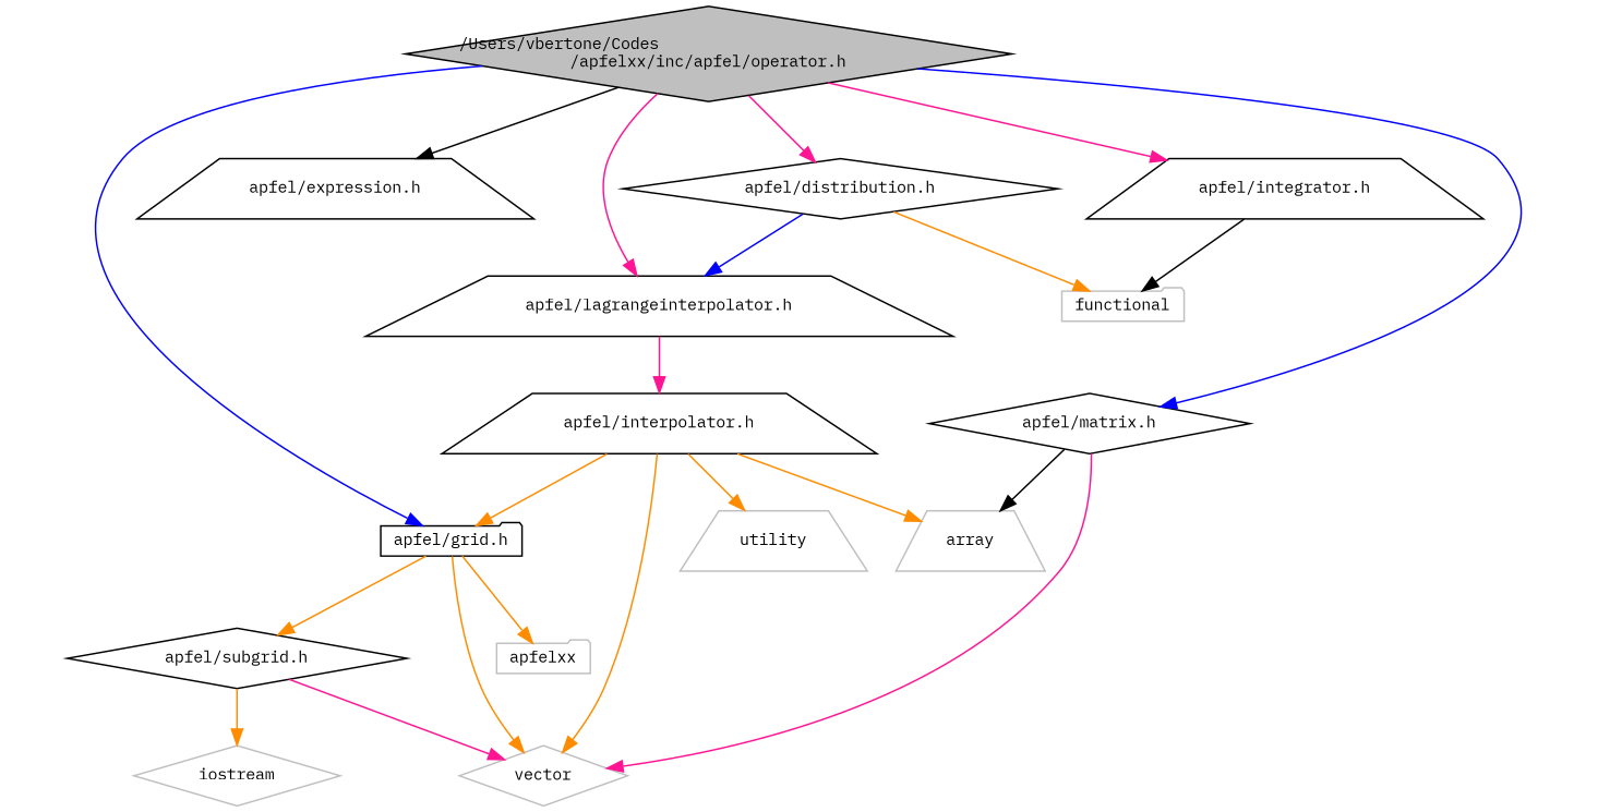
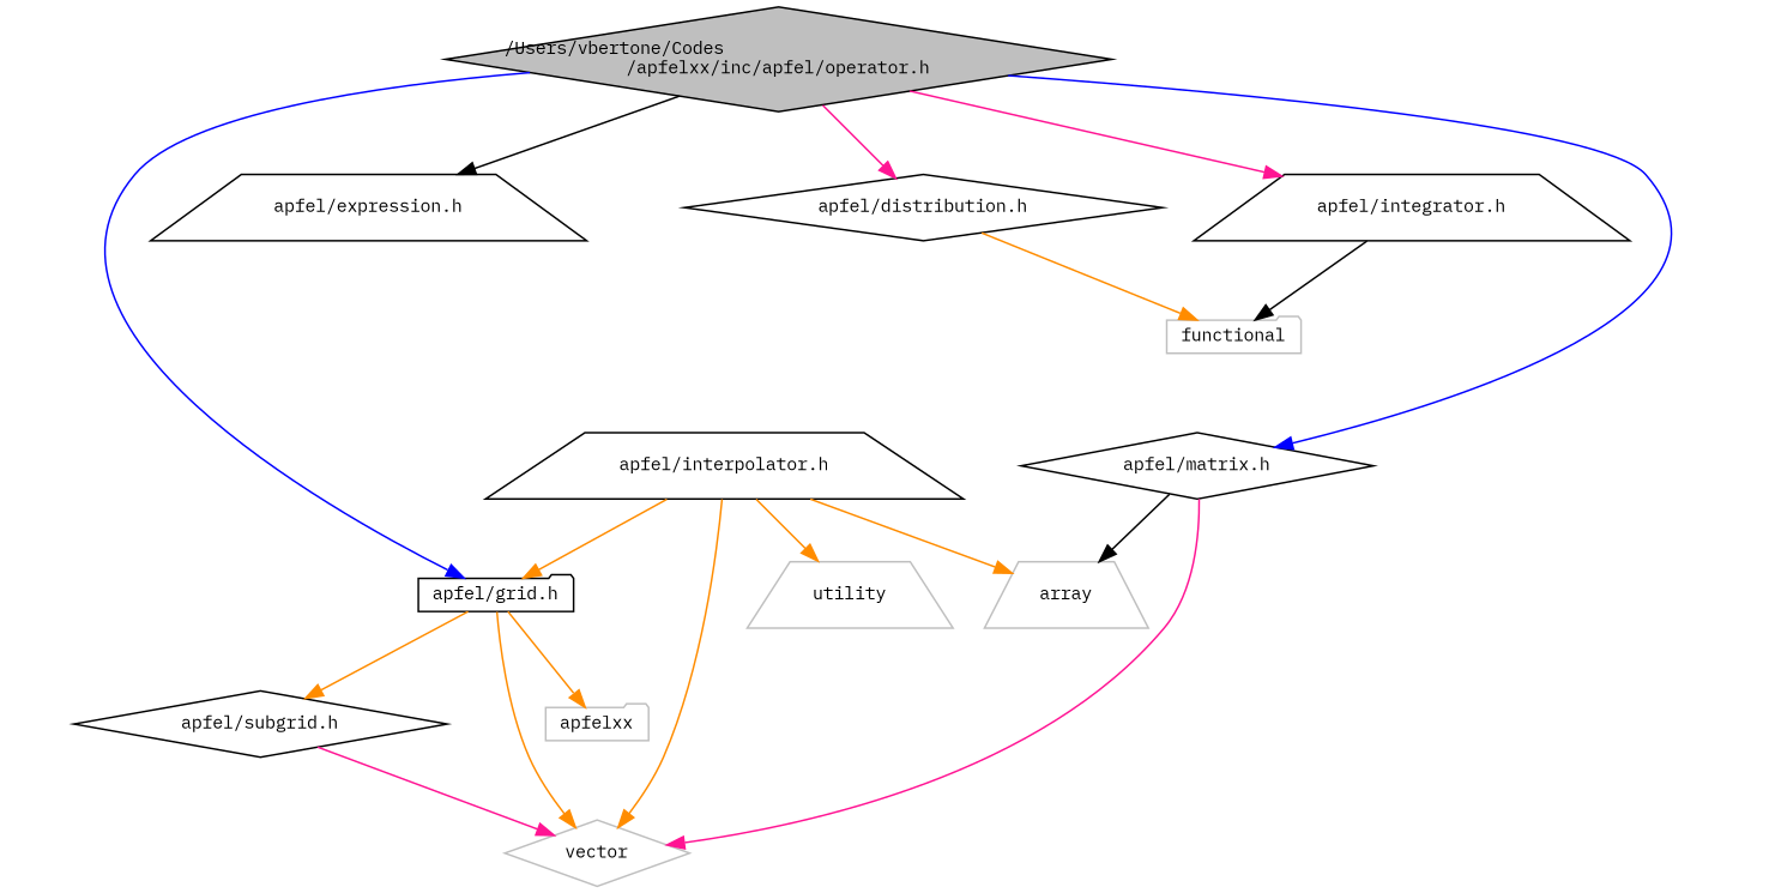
  digraph {
    fontname="IBM Plex Mono"
    node [color=black fillcolor=white fontname="IBM Plex Mono" fontsize=10 shape=diamond style=filled]
    edge [color=darkorange fontname="IBM Plex Mono" fontsize=10 labelfontname=Helvetica labelfontsize=10 style=solid]
    n1 [fillcolor=grey75 fontcolor=black height=0.2 label="/Users/vbertone/Codes\l/apfelxx/inc/apfel/operator.h" width=0.4]
    n2 [height=0.2 label="apfel/grid.h" shape=folder width=0.4]
    n3 [height=0.2 label="apfel/expression.h" shape=trapezium width=0.4]
    n4 [height=0.2 label="apfel/distribution.h" width=0.4]
-   n5 [height=0.2 label="apfel/lagrangeinterpolator.h" shape=trapezium width=0.4]
    n6 [height=0.2 label="apfel/integrator.h" shape=trapezium width=0.4]
    n7 [height=0.2 label="apfel/matrix.h" width=0.4]
    n8 [height=0.2 label="apfel/subgrid.h" width=0.4]
    n9 [color=grey75 height=0.2 label=vector width=0.4]
    n10 [color=grey75 height=0.2 label=apfelxx shape=folder width=0.4]
    n11 [color=grey75 height=0.2 label=functional shape=folder width=0.4]
    n12 [height=0.2 label="apfel/interpolator.h" shape=trapezium width=0.4]
    n13 [color=grey75 height=0.2 label=array shape=trapezium width=0.4]
-   n14 [color=grey75 height=0.2 label=iostream width=0.4]
    n15 [color=grey75 height=0.2 label=utility shape=trapezium width=0.4]
    n1 -> n2 [color=blue]
    n1 -> n3 [color=black]
    n1 -> n4 [color=deeppink]
-   n1 -> n5 [color=deeppink]
    n1 -> n6 [color=deeppink]
    n1 -> n7 [color=blue]
    n2 -> n8
    n2 -> n9
    n2 -> n10
-   n4 -> n5 [color=blue]
    n4 -> n11
-   n5 -> n12 [color=deeppink]
    n6 -> n11 [color=black]
    n7 -> n9 [color=deeppink]
    n7 -> n13 [color=black]
    n8 -> n9 [color=deeppink]
-   n8 -> n14
    n12 -> n2
    n12 -> n9
    n12 -> n13
    n12 -> n15
  }
